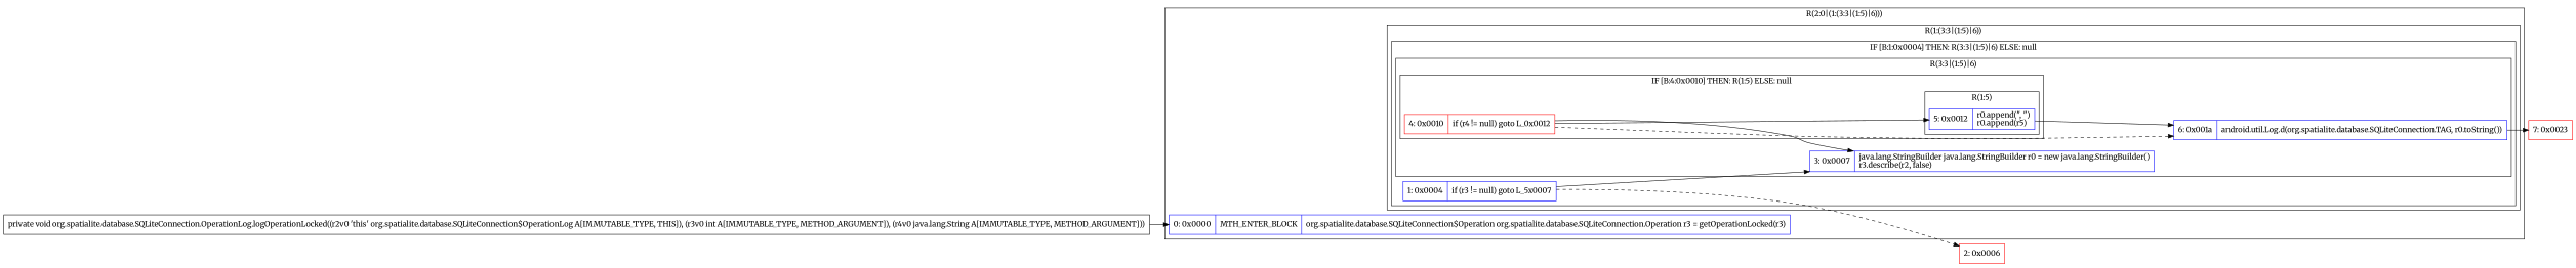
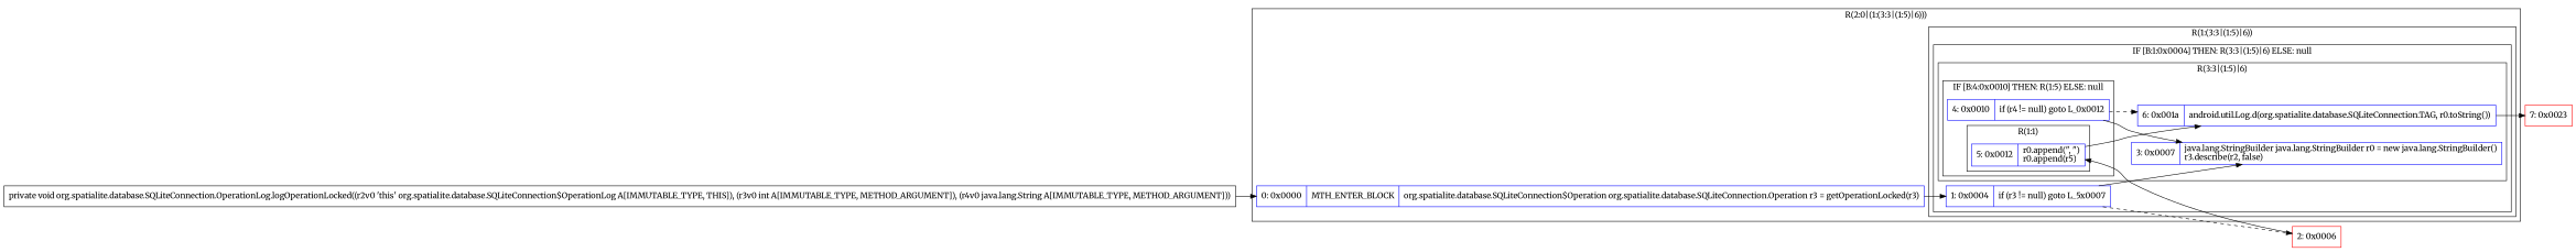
  digraph {
    fontname=Merriweather
    rankdir=LR
    node [color=blue fontname=Merriweather shape=record]
    edge [fontname=Merriweather]
    n1 [label="{5\:\ 0x0012|r0.append(\", \")\lr0.append(r5)\l}"]
-   n2 [color=red label="{4\:\ 0x0010|if (r4 != null) goto L_0x0012\l}"]
+   n2 [label="{4\:\ 0x0010|if (r4 != null) goto L_0x0012\l}"]
    n3 [label="{3\:\ 0x0007|java.lang.StringBuilder java.lang.StringBuilder r0 = new java.lang.StringBuilder()\lr3.describe(r2, false)\l}"]
    n4 [label="{6\:\ 0x001a|android.util.Log.d(org.spatialite.database.SQLiteConnection.TAG, r0.toString())\l}"]
    n5 [label="{1\:\ 0x0004|if (r3 != null) goto L_5x0007\l}"]
    n6 [label="{0\:\ 0x0000|MTH_ENTER_BLOCK\l|org.spatialite.database.SQLiteConnection$Operation org.spatialite.database.SQLiteConnection.Operation r3 = getOperationLocked(r3)\l}"]
    n7 [color=red label="{7\:\ 0x0023}"]
    n8 [color=red label="{2\:\ 0x0006}"]
    n9 [label="{private void org.spatialite.database.SQLiteConnection.OperationLog.logOperationLocked((r2v0 'this' org.spatialite.database.SQLiteConnection$OperationLog A[IMMUTABLE_TYPE, THIS]), (r3v0 int A[IMMUTABLE_TYPE, METHOD_ARGUMENT]), (r4v0 java.lang.String A[IMMUTABLE_TYPE, METHOD_ARGUMENT])) }" color=""]
    subgraph cluster_1 {
      label="R(2:0|(1:(3:3|(1:5)|6)))"
      n6
      subgraph cluster_2 {
        label="R(1:(3:3|(1:5)|6))"
        subgraph cluster_3 {
          label="IF [B:1:0x0004] THEN: R(3:3|(1:5)|6) ELSE: null"
          n5
          subgraph cluster_4 {
            label="R(3:3|(1:5)|6)"
            n3
            n4
            subgraph cluster_5 {
              label="IF [B:4:0x0010] THEN: R(1:5) ELSE: null"
              n2
              subgraph cluster_6 {
-               label="R(1:5)"
+               label="R(1:1)"
                n1
              }
            }
          }
        }
      }
    }
    n1 -> n4
-   n2 -> n1
+   n8 -> n1
    n2 -> n3
    n2 -> n4 [style=dashed]
    n4 -> n7
    n5 -> n3
    n5 -> n8 [style=dashed]
+   n6 -> n5
    n9 -> n6
  }
